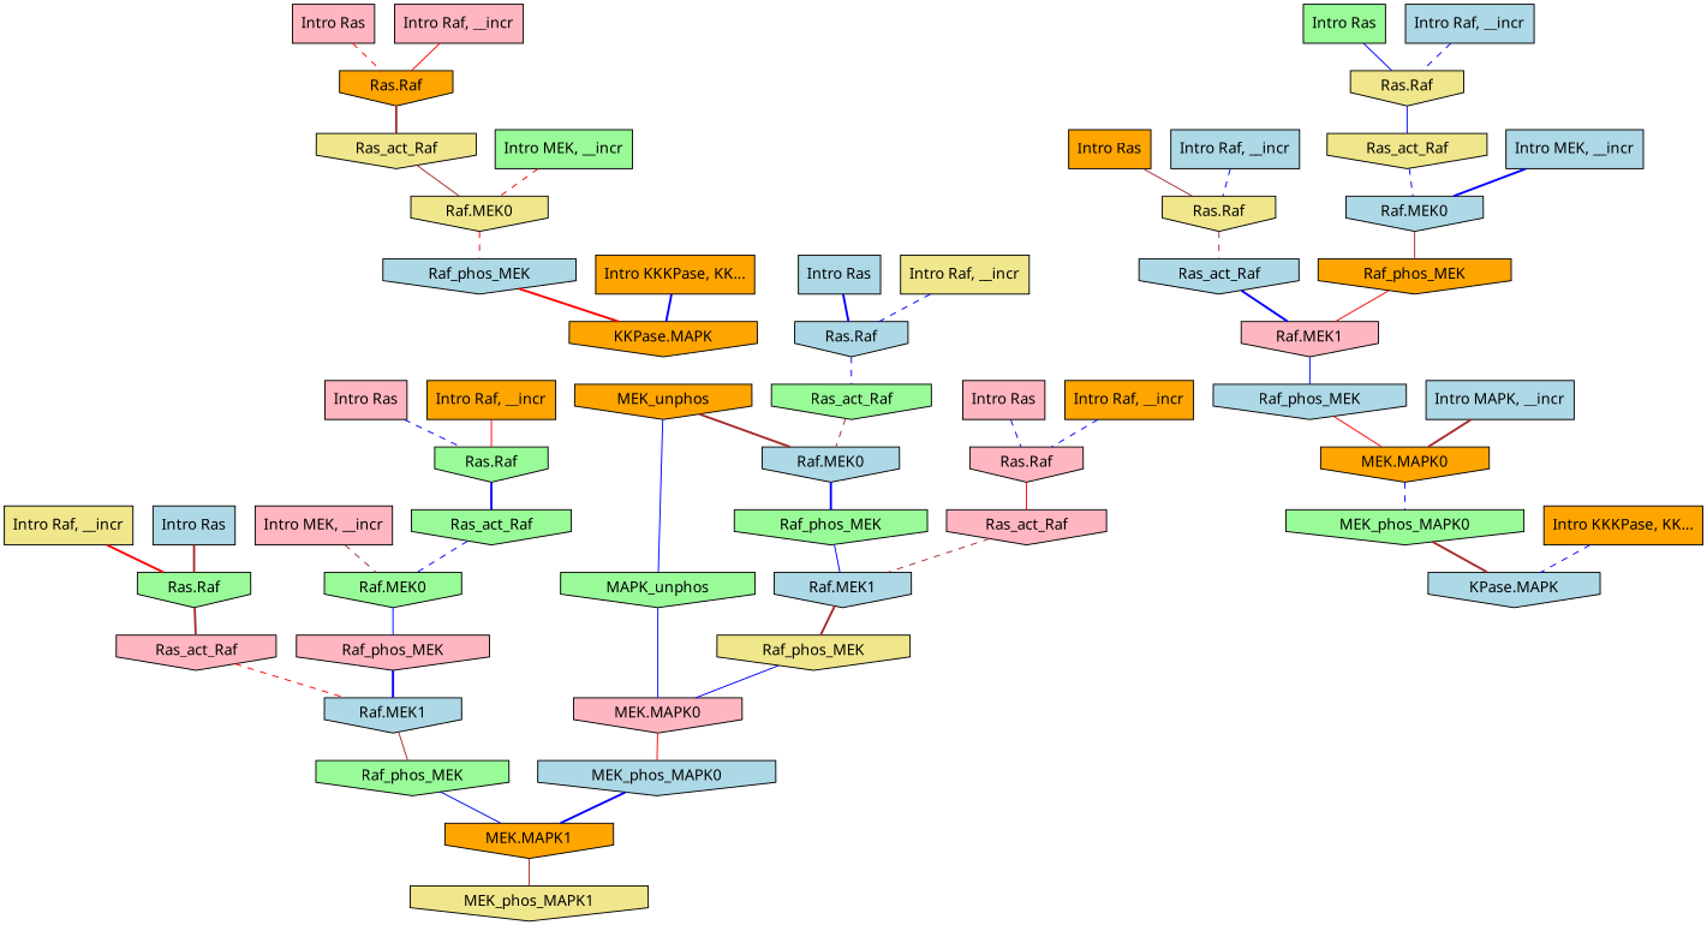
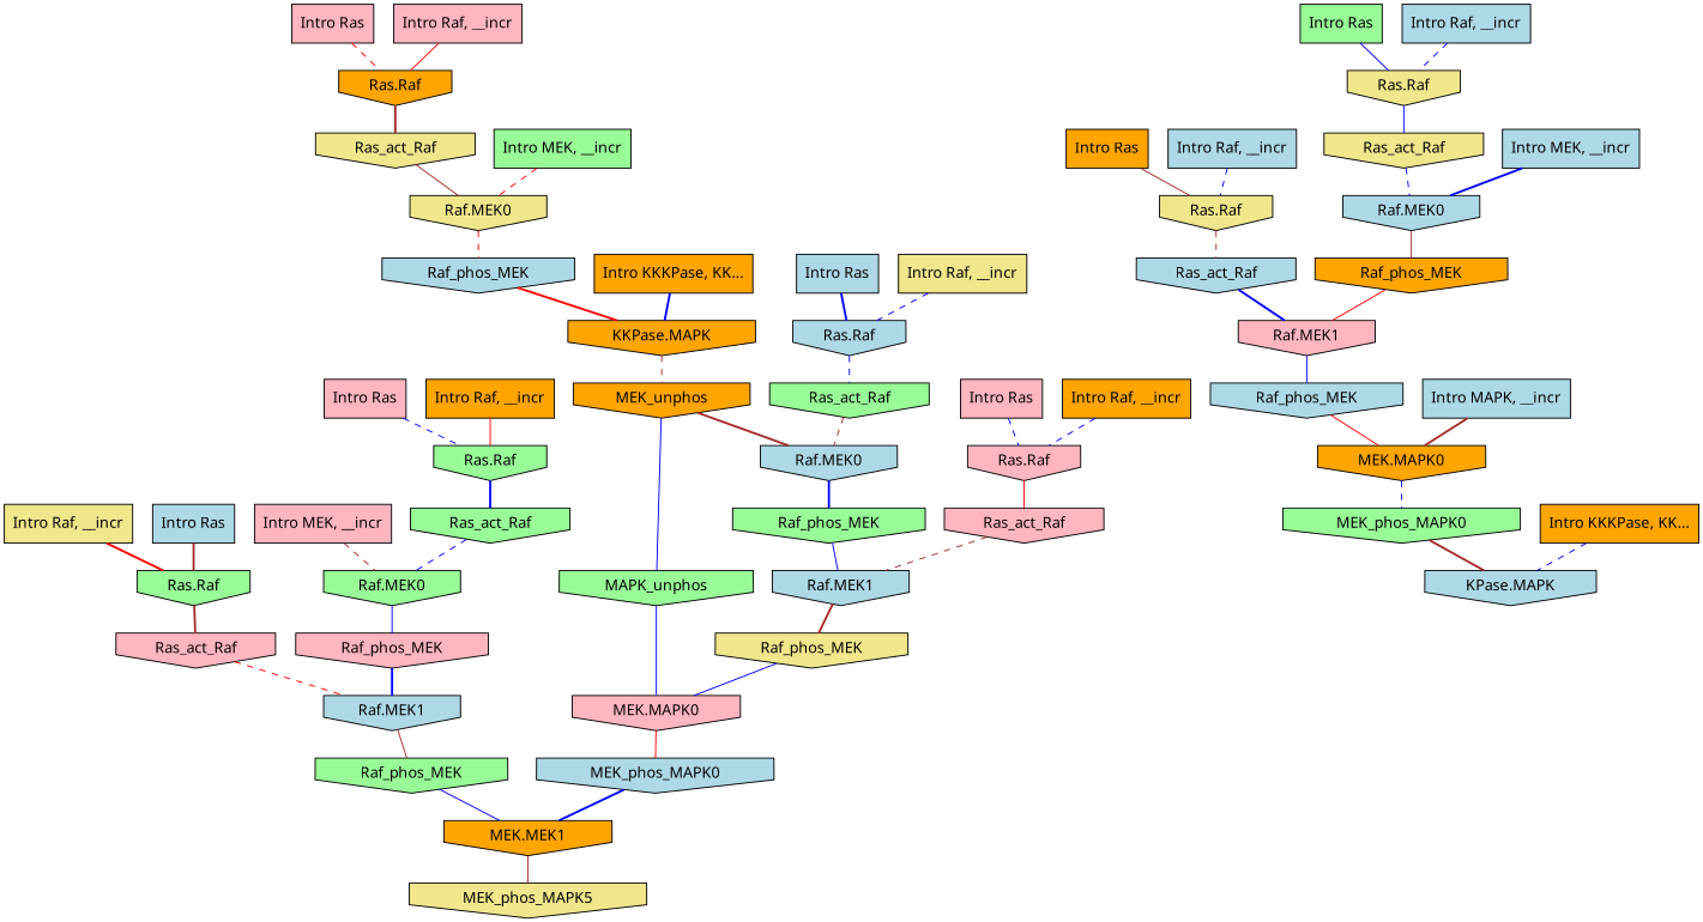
  digraph {
    rankdir=TB
    ranksep=0.30
    node [fillcolor=lightblue fontname="CMU Serif" shape=invhouse style=filled]
    edge [color=blue dir=none fontname="CMU Serif" style=dashed]
    n1 [fillcolor=lightpink label="Intro Ras" shape=rectangle]
    n2 [fillcolor=lightpink label="Ras.Raf"]
    n3 [fillcolor=lightpink label=Ras_act_Raf]
    n4 [label="Intro Ras" shape=rectangle]
    n5 [label="Ras.Raf"]
    n6 [fillcolor=palegreen label=Ras_act_Raf]
    n7 [fillcolor=lightpink label="Intro Ras" shape=rectangle]
    n8 [fillcolor=orange label="Ras.Raf"]
    n9 [fillcolor=khaki label=Ras_act_Raf]
    n10 [fillcolor=lightpink label="Intro Ras" shape=rectangle]
    n11 [fillcolor=palegreen label="Ras.Raf"]
    n12 [fillcolor=palegreen label=Ras_act_Raf]
    n13 [label="Intro Ras" shape=rectangle]
    n14 [fillcolor=palegreen label="Ras.Raf"]
    n15 [fillcolor=lightpink label=Ras_act_Raf]
    n16 [fillcolor=orange label="Intro Ras" shape=rectangle]
    n17 [fillcolor=khaki label="Ras.Raf"]
    n18 [label=Ras_act_Raf]
    n19 [fillcolor=palegreen label="Intro Ras" shape=rectangle]
    n20 [fillcolor=khaki label="Ras.Raf"]
    n21 [fillcolor=khaki label=Ras_act_Raf]
    n22 [fillcolor=khaki label="Intro Raf, __incr" shape=rectangle]
    n23 [fillcolor=khaki label="Intro Raf, __incr" shape=rectangle]
    n24 [fillcolor=orange label="Intro Raf, __incr" shape=rectangle]
    n25 [fillcolor=lightpink label="Intro Raf, __incr" shape=rectangle]
    n26 [label="Intro Raf, __incr" shape=rectangle]
    n27 [fillcolor=orange label="Intro Raf, __incr" shape=rectangle]
    n28 [label="Intro Raf, __incr" shape=rectangle]
    n29 [label="Intro MEK, __incr" shape=rectangle]
    n30 [label="Raf.MEK0"]
    n31 [fillcolor=orange label=Raf_phos_MEK]
    n32 [fillcolor=lightpink label="Intro MEK, __incr" shape=rectangle]
    n33 [fillcolor=palegreen label="Raf.MEK0"]
    n34 [fillcolor=lightpink label=Raf_phos_MEK]
    n35 [fillcolor=palegreen label="Intro MEK, __incr" shape=rectangle]
    n36 [fillcolor=khaki label="Raf.MEK0"]
    n37 [label=Raf_phos_MEK]
    n38 [label="Intro MAPK, __incr" shape=rectangle]
    n39 [fillcolor=orange label="MEK.MAPK0"]
    n40 [fillcolor=palegreen label=MEK_phos_MAPK0]
    n41 [fillcolor=orange label="Intro KKKPase, KK..." shape=rectangle]
    n42 [label="KPase.MAPK"]
    n43 [fillcolor=orange label="Intro KKKPase, KK..." shape=rectangle]
    n44 [fillcolor=orange label="KKPase.MAPK"]
    n45 [fillcolor=orange label=MEK_unphos]
    n46 [label="Raf.MEK1"]
    n47 [fillcolor=palegreen label=Raf_phos_MEK]
    n48 [label="Raf.MEK0"]
    n49 [fillcolor=palegreen label=MAPK_unphos]
    n50 [fillcolor=lightpink label="Raf.MEK1"]
    n51 [label="Raf.MEK1"]
    n52 [fillcolor=palegreen label=Raf_phos_MEK]
    n53 [label=Raf_phos_MEK]
    n54 [fillcolor=khaki label=Raf_phos_MEK]
    n55 [fillcolor=lightpink label="MEK.MAPK0"]
    n56 [label=MEK_phos_MAPK0]
-   n57 [fillcolor=orange label="MEK.MAPK1"]
-   n58 [fillcolor=khaki label=MEK_phos_MAPK1]
+   n57 [fillcolor=orange label="MEK.MEK1"]
+   n58 [fillcolor=khaki label=MEK_phos_MAPK5]
    n1 -> n2
    n2 -> n3 [color=red style=solid]
    n3 -> n51 [color=brown]
    n4 -> n5 [style=bold]
    n5 -> n6
    n6 -> n48 [color=brown]
    n7 -> n8 [color=red]
    n8 -> n9 [color=brown style=bold]
    n9 -> n36 [color=brown style=solid]
    n10 -> n11
    n11 -> n12 [style=bold]
    n12 -> n33
    n13 -> n14 [color=brown style=bold]
    n14 -> n15 [color=brown style=bold]
    n15 -> n46 [color=red]
    n16 -> n17 [color=brown style=solid]
    n17 -> n18 [color=brown]
    n18 -> n50 [style=bold]
    n19 -> n20 [style=solid]
    n20 -> n21 [style=solid]
    n21 -> n30
    n22 -> n14 [color=red style=bold]
    n23 -> n5
    n24 -> n11 [color=red style=solid]
    n25 -> n8 [color=red style=solid]
    n26 -> n20
    n27 -> n2
    n28 -> n17
    n29 -> n30 [style=bold]
    n30 -> n31 [color=brown style=solid]
    n31 -> n50 [color=red style=solid]
    n32 -> n33 [color=brown]
    n33 -> n34 [style=solid]
    n34 -> n46 [style=bold]
    n35 -> n36 [color=red]
    n36 -> n37 [color=red]
    n37 -> n44 [color=red style=bold]
    n38 -> n39 [color=brown style=bold]
    n39 -> n40
    n40 -> n42 [color=brown style=bold]
    n41 -> n42
    n43 -> n44 [style=bold]
+   n44 -> n45 [color=brown]
    n45 -> n48 [color=brown style=bold]
    n45 -> n49 [style=solid]
    n46 -> n47 [color=brown style=solid]
    n47 -> n57 [style=solid]
    n48 -> n52 [style=bold]
    n49 -> n55 [style=solid]
    n50 -> n53 [style=solid]
    n51 -> n54 [color=brown style=bold]
    n52 -> n51 [style=solid]
    n53 -> n39 [color=red style=solid]
    n54 -> n55 [style=solid]
    n55 -> n56 [color=red style=solid]
    n56 -> n57 [style=bold]
    n57 -> n58 [color=brown style=solid]
  }
